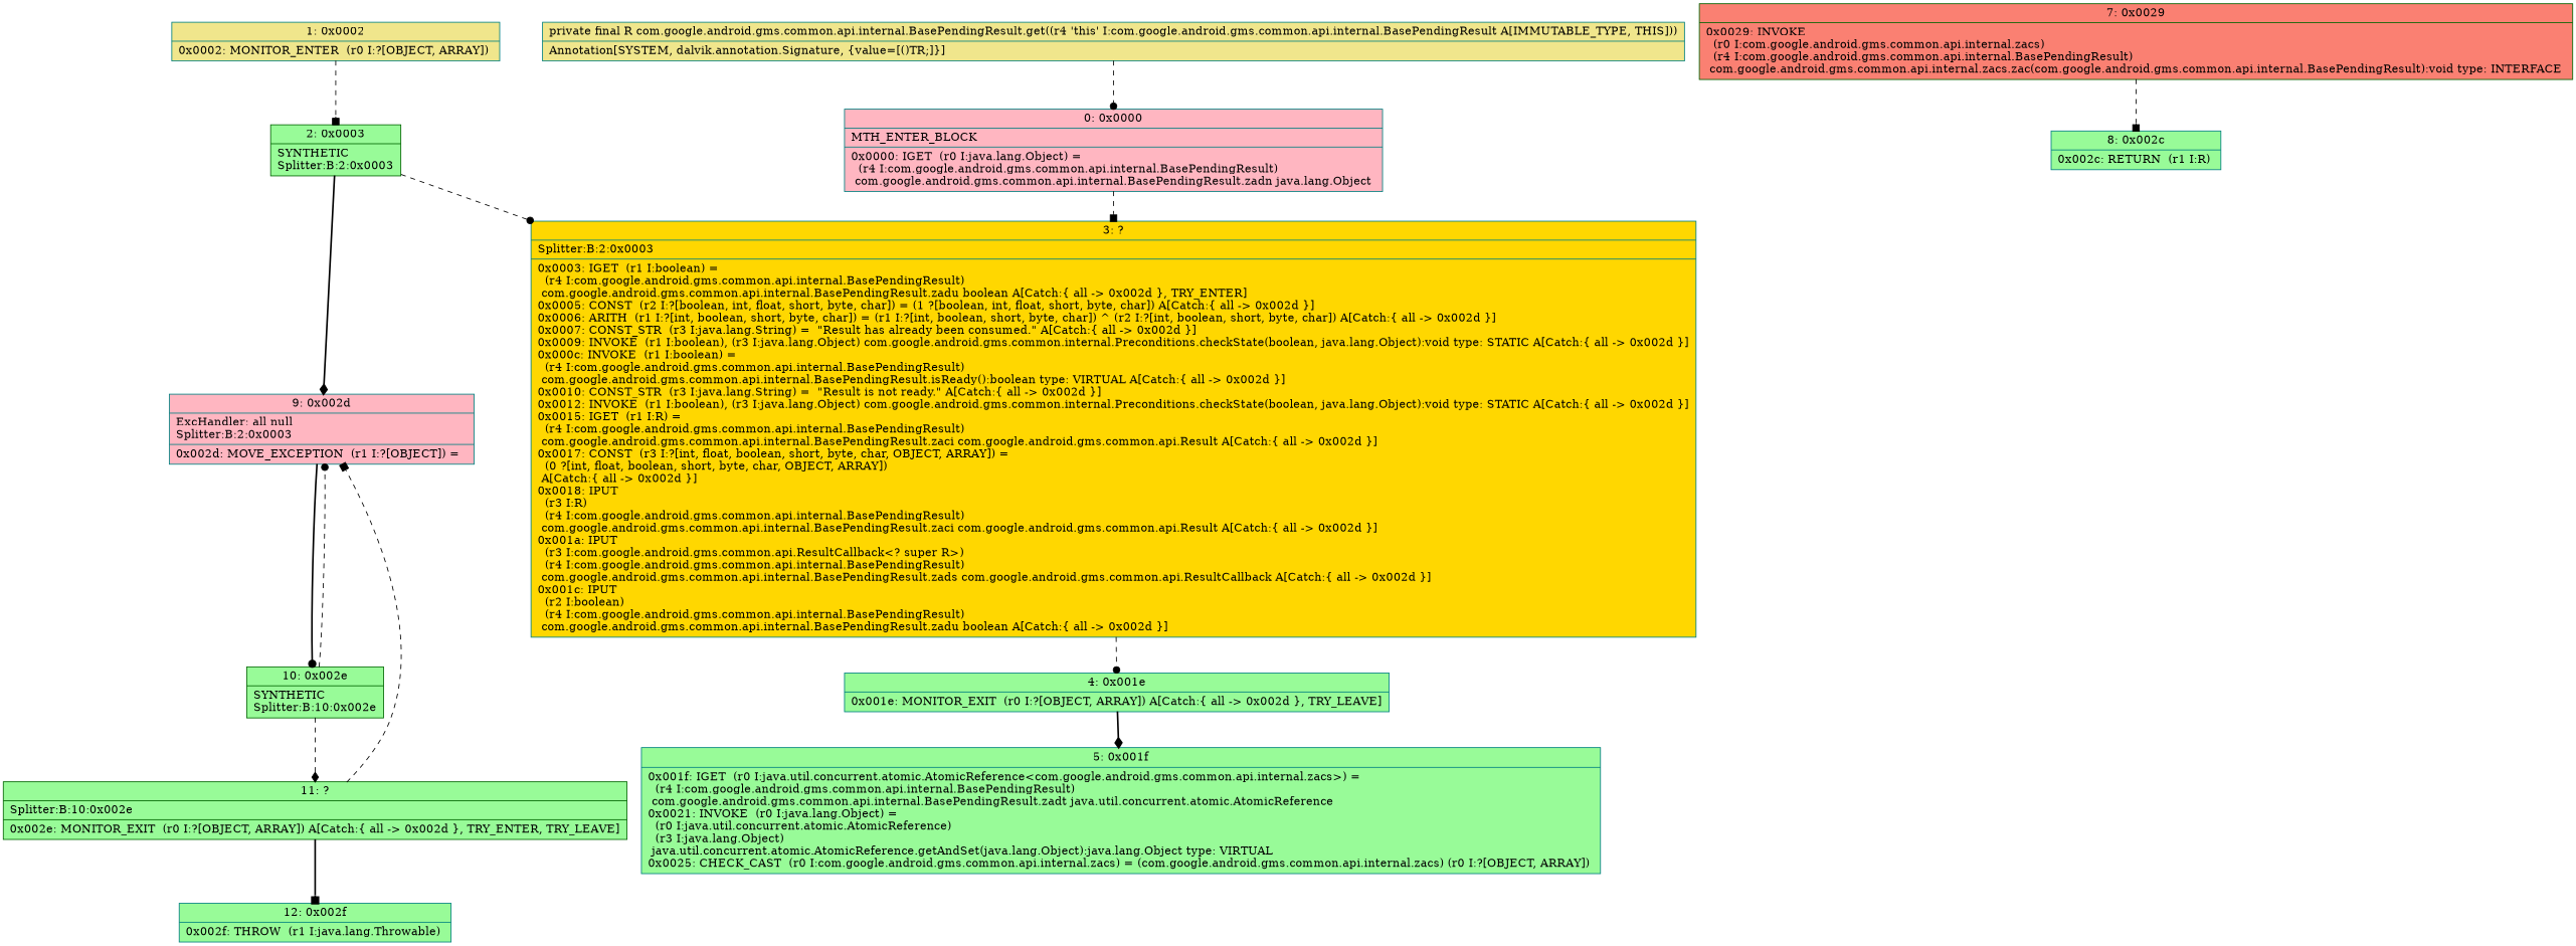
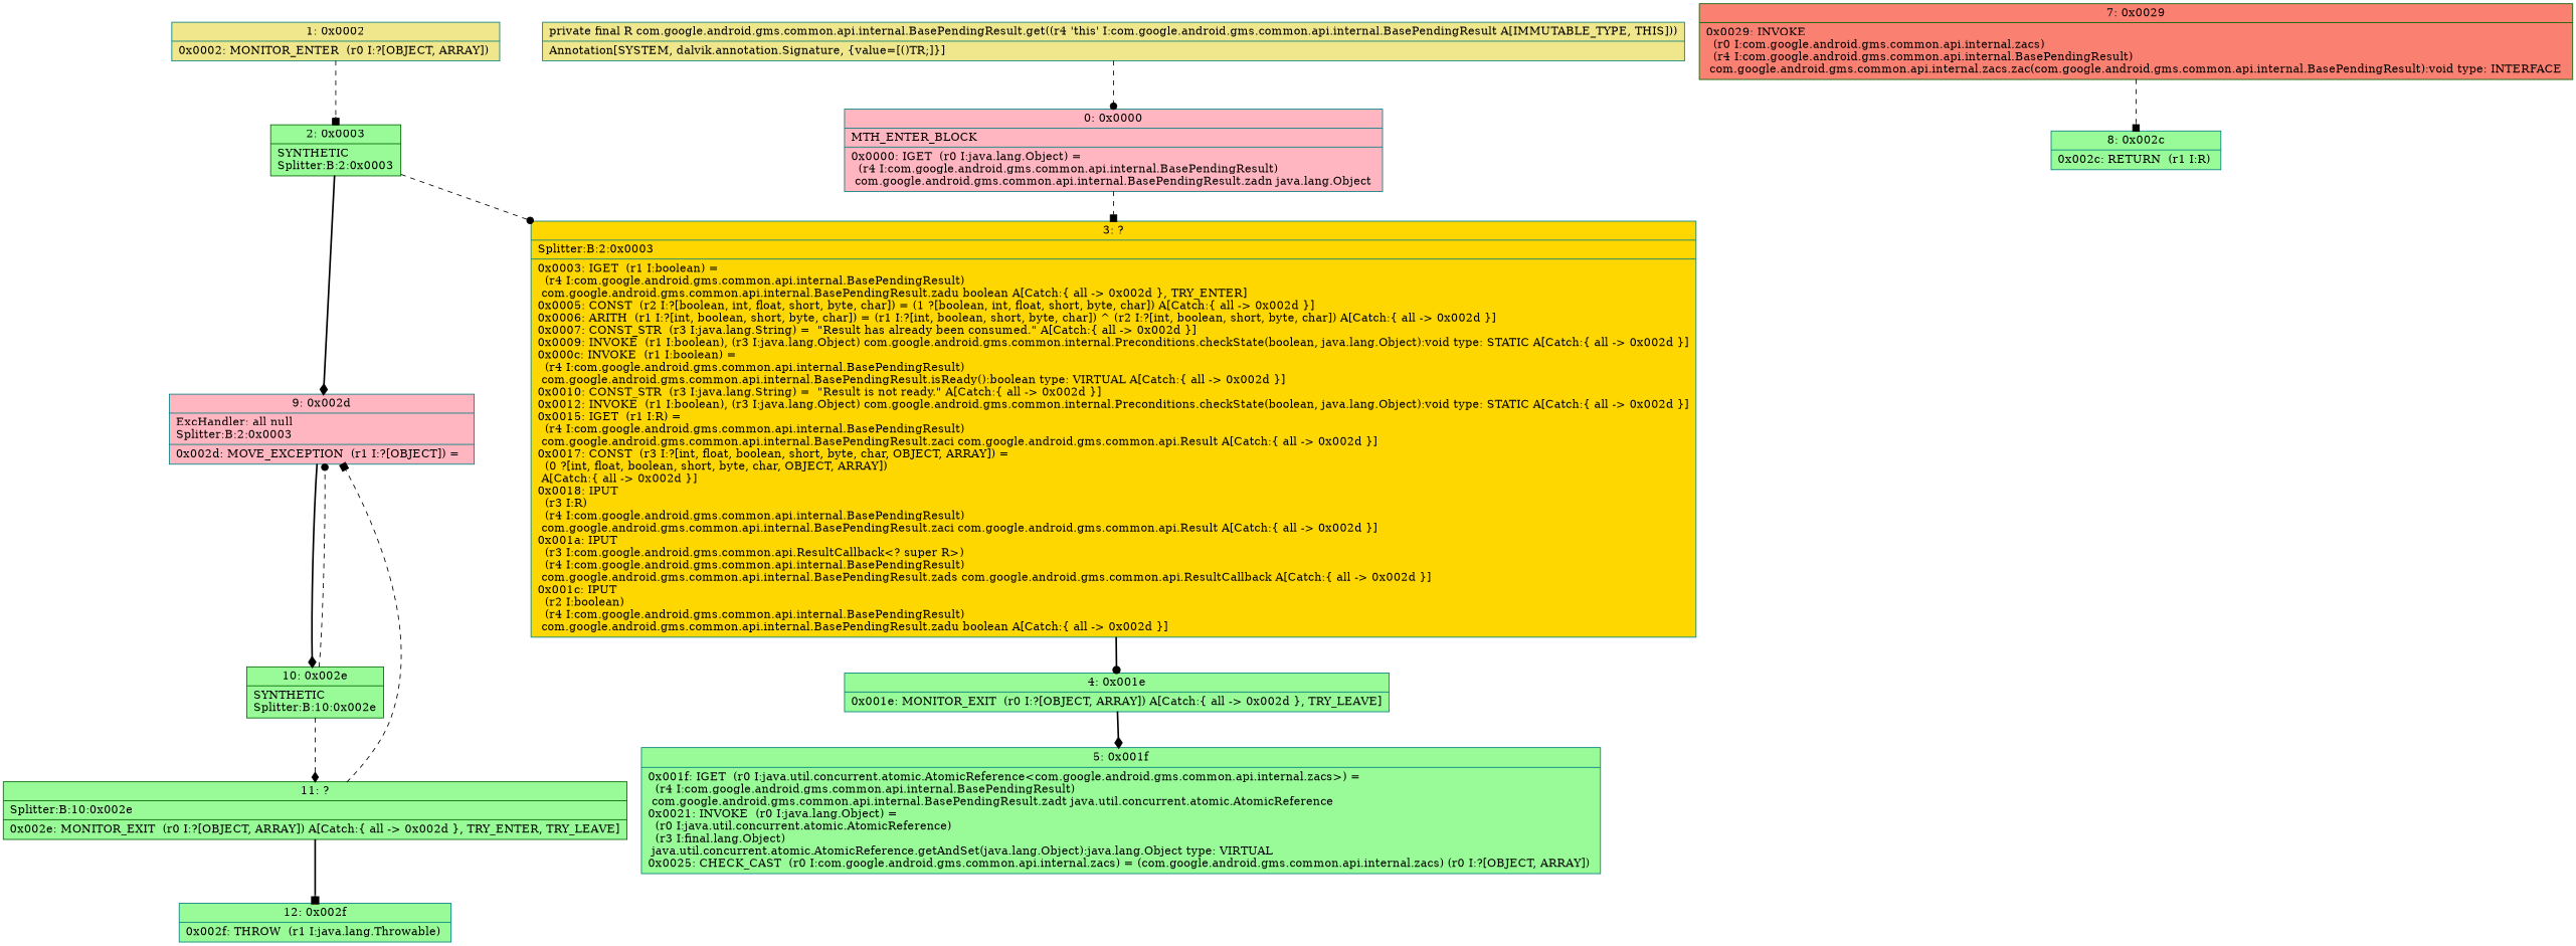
  digraph {
    node [color=teal fillcolor=palegreen shape=record style=filled]
    edge [arrowhead=box style=dashed]
    n1 [fillcolor=lightpink label="{0\:\ 0x0000|MTH_ENTER_BLOCK\l|0x0000: IGET  (r0 I:java.lang.Object) = \l  (r4 I:com.google.android.gms.common.api.internal.BasePendingResult)\l com.google.android.gms.common.api.internal.BasePendingResult.zadn java.lang.Object \l}"]
    n2 [fillcolor=gold label="{3\:\ ?|Splitter:B:2:0x0003\l|0x0003: IGET  (r1 I:boolean) = \l  (r4 I:com.google.android.gms.common.api.internal.BasePendingResult)\l com.google.android.gms.common.api.internal.BasePendingResult.zadu boolean A[Catch:\{ all \-\> 0x002d \}, TRY_ENTER]\l0x0005: CONST  (r2 I:?[boolean, int, float, short, byte, char]) = (1 ?[boolean, int, float, short, byte, char]) A[Catch:\{ all \-\> 0x002d \}]\l0x0006: ARITH  (r1 I:?[int, boolean, short, byte, char]) = (r1 I:?[int, boolean, short, byte, char]) ^ (r2 I:?[int, boolean, short, byte, char]) A[Catch:\{ all \-\> 0x002d \}]\l0x0007: CONST_STR  (r3 I:java.lang.String) =  \"Result has already been consumed.\" A[Catch:\{ all \-\> 0x002d \}]\l0x0009: INVOKE  (r1 I:boolean), (r3 I:java.lang.Object) com.google.android.gms.common.internal.Preconditions.checkState(boolean, java.lang.Object):void type: STATIC A[Catch:\{ all \-\> 0x002d \}]\l0x000c: INVOKE  (r1 I:boolean) = \l  (r4 I:com.google.android.gms.common.api.internal.BasePendingResult)\l com.google.android.gms.common.api.internal.BasePendingResult.isReady():boolean type: VIRTUAL A[Catch:\{ all \-\> 0x002d \}]\l0x0010: CONST_STR  (r3 I:java.lang.String) =  \"Result is not ready.\" A[Catch:\{ all \-\> 0x002d \}]\l0x0012: INVOKE  (r1 I:boolean), (r3 I:java.lang.Object) com.google.android.gms.common.internal.Preconditions.checkState(boolean, java.lang.Object):void type: STATIC A[Catch:\{ all \-\> 0x002d \}]\l0x0015: IGET  (r1 I:R) = \l  (r4 I:com.google.android.gms.common.api.internal.BasePendingResult)\l com.google.android.gms.common.api.internal.BasePendingResult.zaci com.google.android.gms.common.api.Result A[Catch:\{ all \-\> 0x002d \}]\l0x0017: CONST  (r3 I:?[int, float, boolean, short, byte, char, OBJECT, ARRAY]) = \l  (0 ?[int, float, boolean, short, byte, char, OBJECT, ARRAY])\l A[Catch:\{ all \-\> 0x002d \}]\l0x0018: IPUT  \l  (r3 I:R)\l  (r4 I:com.google.android.gms.common.api.internal.BasePendingResult)\l com.google.android.gms.common.api.internal.BasePendingResult.zaci com.google.android.gms.common.api.Result A[Catch:\{ all \-\> 0x002d \}]\l0x001a: IPUT  \l  (r3 I:com.google.android.gms.common.api.ResultCallback\<? super R\>)\l  (r4 I:com.google.android.gms.common.api.internal.BasePendingResult)\l com.google.android.gms.common.api.internal.BasePendingResult.zads com.google.android.gms.common.api.ResultCallback A[Catch:\{ all \-\> 0x002d \}]\l0x001c: IPUT  \l  (r2 I:boolean)\l  (r4 I:com.google.android.gms.common.api.internal.BasePendingResult)\l com.google.android.gms.common.api.internal.BasePendingResult.zadu boolean A[Catch:\{ all \-\> 0x002d \}]\l}"]
    n3 [fillcolor=khaki label="{1\:\ 0x0002|0x0002: MONITOR_ENTER  (r0 I:?[OBJECT, ARRAY]) \l}"]
    n4 [color=darkgreen label="{2\:\ 0x0003|SYNTHETIC\lSplitter:B:2:0x0003\l}"]
    n5 [fillcolor=lightpink label="{9\:\ 0x002d|ExcHandler: all null\lSplitter:B:2:0x0003\l|0x002d: MOVE_EXCEPTION  (r1 I:?[OBJECT]) =  \l}"]
    n6 [label="{4\:\ 0x001e|0x001e: MONITOR_EXIT  (r0 I:?[OBJECT, ARRAY]) A[Catch:\{ all \-\> 0x002d \}, TRY_LEAVE]\l}"]
    n7 [color=darkgreen label="{10\:\ 0x002e|SYNTHETIC\lSplitter:B:10:0x002e\l}"]
-   n8 [label="{5\:\ 0x001f|0x001f: IGET  (r0 I:java.util.concurrent.atomic.AtomicReference\<com.google.android.gms.common.api.internal.zacs\>) = \l  (r4 I:com.google.android.gms.common.api.internal.BasePendingResult)\l com.google.android.gms.common.api.internal.BasePendingResult.zadt java.util.concurrent.atomic.AtomicReference \l0x0021: INVOKE  (r0 I:java.lang.Object) = \l  (r0 I:java.util.concurrent.atomic.AtomicReference)\l  (r3 I:java.lang.Object)\l java.util.concurrent.atomic.AtomicReference.getAndSet(java.lang.Object):java.lang.Object type: VIRTUAL \l0x0025: CHECK_CAST  (r0 I:com.google.android.gms.common.api.internal.zacs) = (com.google.android.gms.common.api.internal.zacs) (r0 I:?[OBJECT, ARRAY]) \l}"]
+   n8 [label="{5\:\ 0x001f|0x001f: IGET  (r0 I:java.util.concurrent.atomic.AtomicReference\<com.google.android.gms.common.api.internal.zacs\>) = \l  (r4 I:com.google.android.gms.common.api.internal.BasePendingResult)\l com.google.android.gms.common.api.internal.BasePendingResult.zadt java.util.concurrent.atomic.AtomicReference \l0x0021: INVOKE  (r0 I:java.lang.Object) = \l  (r0 I:java.util.concurrent.atomic.AtomicReference)\l  (r3 I:final.lang.Object)\l java.util.concurrent.atomic.AtomicReference.getAndSet(java.lang.Object):java.lang.Object type: VIRTUAL \l0x0025: CHECK_CAST  (r0 I:com.google.android.gms.common.api.internal.zacs) = (com.google.android.gms.common.api.internal.zacs) (r0 I:?[OBJECT, ARRAY]) \l}"]
    n9 [color=darkgreen fillcolor=salmon label="{7\:\ 0x0029|0x0029: INVOKE  \l  (r0 I:com.google.android.gms.common.api.internal.zacs)\l  (r4 I:com.google.android.gms.common.api.internal.BasePendingResult)\l com.google.android.gms.common.api.internal.zacs.zac(com.google.android.gms.common.api.internal.BasePendingResult):void type: INTERFACE \l}"]
    n10 [label="{8\:\ 0x002c|0x002c: RETURN  (r1 I:R) \l}"]
    n11 [color=darkgreen label="{11\:\ ?|Splitter:B:10:0x002e\l|0x002e: MONITOR_EXIT  (r0 I:?[OBJECT, ARRAY]) A[Catch:\{ all \-\> 0x002d \}, TRY_ENTER, TRY_LEAVE]\l}"]
    n12 [label="{12\:\ 0x002f|0x002f: THROW  (r1 I:java.lang.Throwable) \l}"]
    n13 [fillcolor=khaki label="{private final R com.google.android.gms.common.api.internal.BasePendingResult.get((r4 'this' I:com.google.android.gms.common.api.internal.BasePendingResult A[IMMUTABLE_TYPE, THIS]))  | Annotation[SYSTEM, dalvik.annotation.Signature, \{value=[()TR;]\}]\l}"]
    n1 -> n2
-   n2 -> n6 [arrowhead=dot]
+   n2 -> n6 [arrowhead=dot style=bold]
    n3 -> n4
    n4 -> n2 [arrowhead=dot]
    n4 -> n5 [arrowhead=diamond style=bold]
-   n5 -> n7 [arrowhead=dot style=bold]
+   n5 -> n7 [arrowhead=diamond style=bold]
    n6 -> n8 [arrowhead=diamond style=bold]
    n7 -> n5 [arrowhead=dot]
    n7 -> n11 [arrowhead=diamond]
    n9 -> n10
    n11 -> n5
    n11 -> n12 [style=bold]
    n13 -> n1 [arrowhead=dot]
  }
